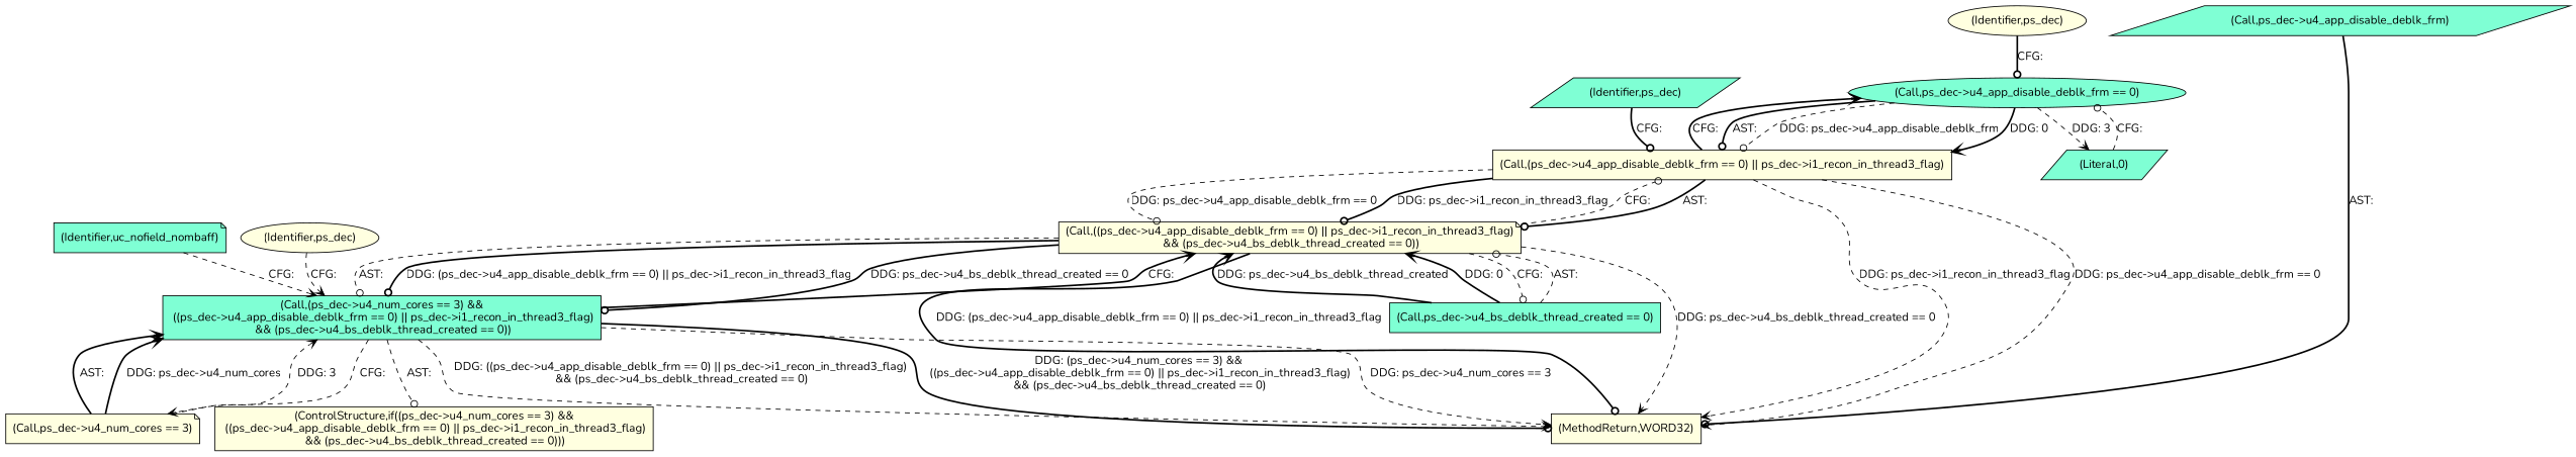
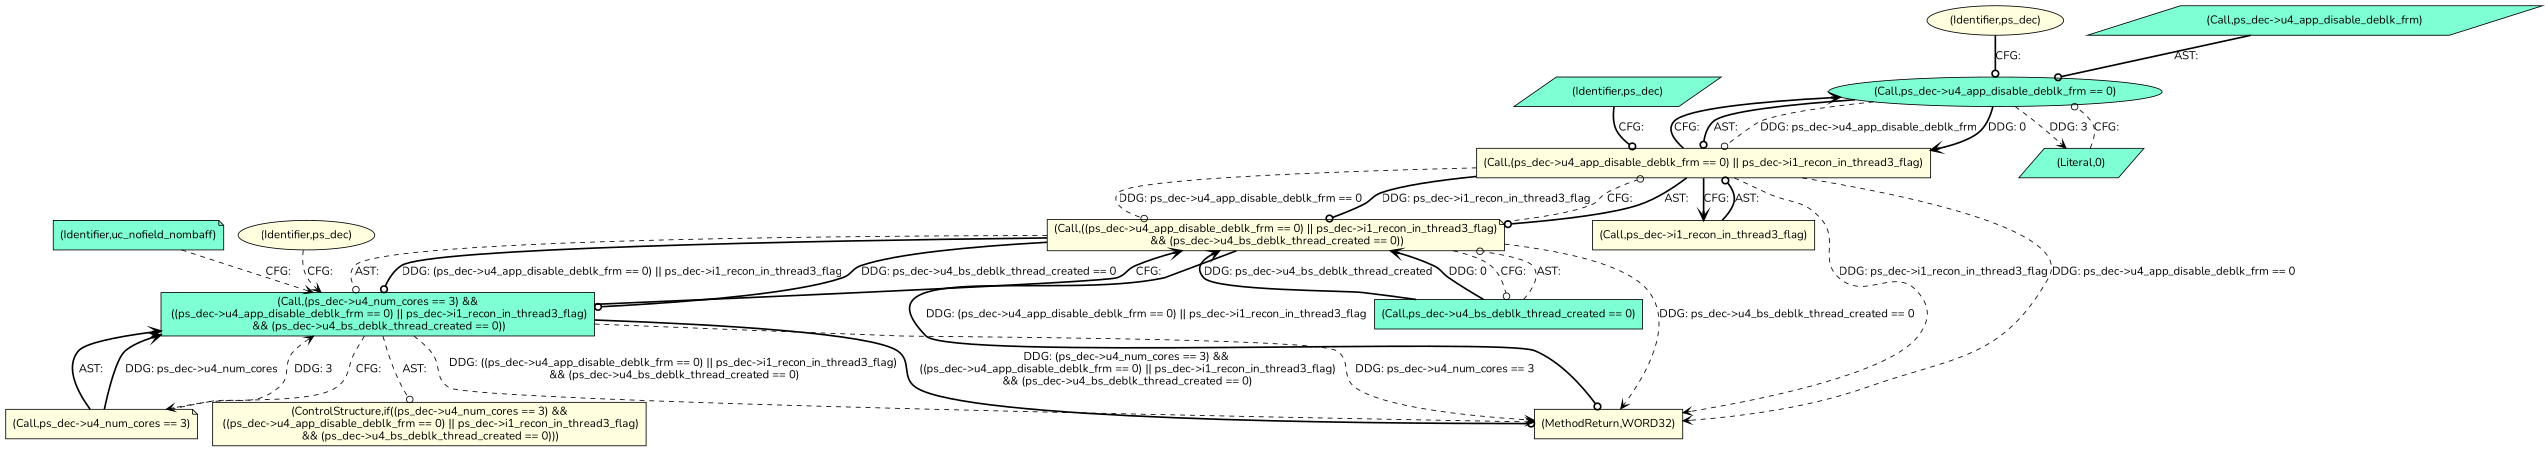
  digraph {
    fontname=Nunito
    node [fillcolor=lightyellow fontname=Nunito shape=box style=filled]
    edge [arrowhead=odot fontname=Nunito style=bold]
    n1 [fillcolor=aquamarine label="(Call,ps_dec->u4_app_disable_deblk_frm == 0)" shape=ellipse]
    n2 [label="(Call,(ps_dec->u4_app_disable_deblk_frm == 0) || ps_dec->i1_recon_in_thread3_flag)"]
    n3 [fillcolor=aquamarine label="(Literal,0)" shape=parallelogram]
    n4 [label="(MethodReturn,WORD32)"]
    n5 [label="(Call,((ps_dec->u4_app_disable_deblk_frm == 0) || ps_dec->i1_recon_in_thread3_flag)\n && (ps_dec->u4_bs_deblk_thread_created == 0))" shape=note]
+   n6 [label="(Call,ps_dec->i1_recon_in_thread3_flag)"]
    n7 [fillcolor=aquamarine label="(Call,(ps_dec->u4_num_cores == 3) &&\n ((ps_dec->u4_app_disable_deblk_frm == 0) || ps_dec->i1_recon_in_thread3_flag)\n && (ps_dec->u4_bs_deblk_thread_created == 0))"]
    n8 [fillcolor=aquamarine label="(Call,ps_dec->u4_bs_deblk_thread_created == 0)"]
    n9 [label="(Call,ps_dec->u4_num_cores == 3)" shape=note]
    n10 [label="(ControlStructure,if((ps_dec->u4_num_cores == 3) &&\n ((ps_dec->u4_app_disable_deblk_frm == 0) || ps_dec->i1_recon_in_thread3_flag)\n && (ps_dec->u4_bs_deblk_thread_created == 0)))"]
    n11 [fillcolor=aquamarine label="(Identifier,uc_nofield_nombaff)" shape=note]
    n12 [label="(Identifier,ps_dec)" shape=ellipse]
    n13 [label="(Identifier,ps_dec)" shape=ellipse]
    n14 [fillcolor=aquamarine label="(Call,ps_dec->u4_app_disable_deblk_frm)" shape=parallelogram]
    n15 [fillcolor=aquamarine label="(Identifier,ps_dec)" shape=parallelogram]
    n1 -> n2 [label="AST: "]
    n1 -> n2 [label="DDG: ps_dec->u4_app_disable_deblk_frm" style=dashed]
    n1 -> n2 [arrowhead=vee label="DDG: 0"]
    n1 -> n3 [arrowhead=vee label="DDG: 3" style=dashed]
    n2 -> n1 [arrowhead=vee label="CFG: "]
    n2 -> n4 [arrowhead=vee label="DDG: ps_dec->i1_recon_in_thread3_flag" style=dashed]
    n2 -> n4 [arrowhead=vee label="DDG: ps_dec->u4_app_disable_deblk_frm == 0" style=dashed]
    n2 -> n5 [label="AST: "]
    n2 -> n5 [label="DDG: ps_dec->u4_app_disable_deblk_frm == 0" style=dashed]
    n2 -> n5 [label="DDG: ps_dec->i1_recon_in_thread3_flag"]
+   n2 -> n6 [arrowhead=vee label="CFG: "]
    n3 -> n1 [label="CFG: " style=dashed]
    n5 -> n2 [label="CFG: " style=dashed]
    n5 -> n4 [arrowhead=vee label="DDG: ps_dec->u4_bs_deblk_thread_created == 0" style=dashed]
    n5 -> n4 [label="DDG: (ps_dec->u4_app_disable_deblk_frm == 0) || ps_dec->i1_recon_in_thread3_flag"]
    n5 -> n7 [label="AST: " style=dashed]
    n5 -> n7 [label="DDG: (ps_dec->u4_app_disable_deblk_frm == 0) || ps_dec->i1_recon_in_thread3_flag"]
    n5 -> n7 [label="DDG: ps_dec->u4_bs_deblk_thread_created == 0"]
    n5 -> n8 [label="CFG: " style=dashed]
+   n6 -> n2 [label="AST: "]
    n7 -> n4 [arrowhead=vee label="DDG: ((ps_dec->u4_app_disable_deblk_frm == 0) || ps_dec->i1_recon_in_thread3_flag)\n && (ps_dec->u4_bs_deblk_thread_created == 0)" style=dashed]
    n7 -> n4 [label="DDG: (ps_dec->u4_num_cores == 3) &&\n ((ps_dec->u4_app_disable_deblk_frm == 0) || ps_dec->i1_recon_in_thread3_flag)\n && (ps_dec->u4_bs_deblk_thread_created == 0)"]
    n7 -> n4 [arrowhead=vee label="DDG: ps_dec->u4_num_cores == 3" style=dashed]
    n7 -> n5 [arrowhead=vee label="CFG: "]
    n7 -> n9 [arrowhead=vee label="CFG: " style=dashed]
    n7 -> n10 [label="AST: " style=dashed]
    n8 -> n5 [label="AST: " style=dashed]
    n8 -> n5 [arrowhead=vee label="DDG: ps_dec->u4_bs_deblk_thread_created"]
    n8 -> n5 [arrowhead=vee label="DDG: 0"]
    n9 -> n7 [arrowhead=vee label="AST: "]
    n9 -> n7 [arrowhead=vee label="DDG: ps_dec->u4_num_cores"]
    n9 -> n7 [arrowhead=vee label="DDG: 3" style=dashed]
    n11 -> n7 [arrowhead=vee label="CFG: " style=dashed]
    n12 -> n7 [arrowhead=vee label="CFG: " style=dashed]
    n13 -> n1 [label="CFG: "]
-   n14 -> n4 [label="AST: "]
+   n14 -> n1 [label="AST: "]
    n15 -> n2 [label="CFG: "]
  }
